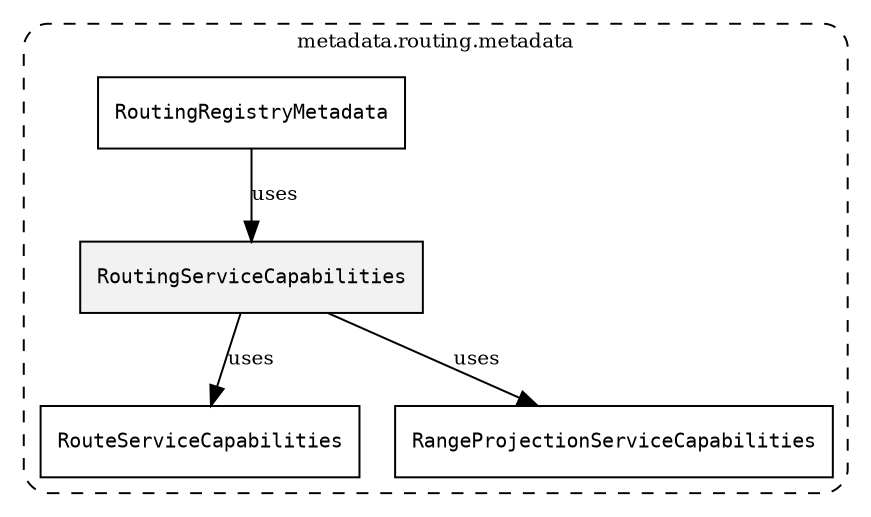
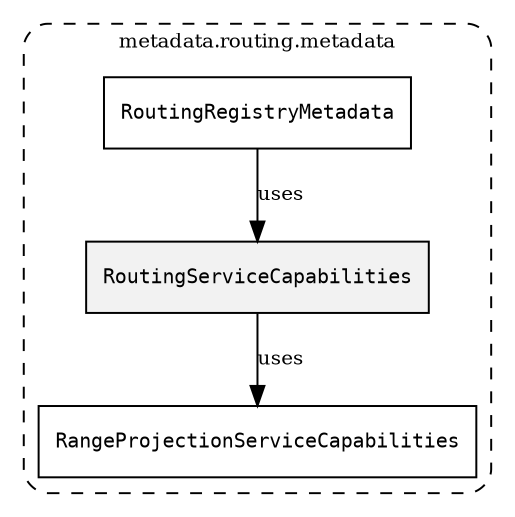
  digraph {
    fontsize=10
    rankdir=TB
    node [fontsize=10 shape=box]
    edge [fontsize=10]
    n1 [fillcolor="#0000000D" label=<<font face="monospace"><table align="center" border="0" cellspacing="0" cellpadding="0"><tr><td href="../../../content/packages/nds.routing.metadata.html#Choice-RoutingServiceCapabilities" title="Choice defined in nds.routing.metadata">RoutingServiceCapabilities</td></tr></table></font>> style=filled]
-   n2 [label=<<font face="monospace"><table align="center" border="0" cellspacing="0" cellpadding="0"><tr><td href="../../../content/packages/nds.routing.metadata.html#Structure-RouteServiceCapabilities" title="Structure defined in nds.routing.metadata">RouteServiceCapabilities</td></tr></table></font>>]
    n3 [label=<<font face="monospace"><table align="center" border="0" cellspacing="0" cellpadding="0"><tr><td href="../../../content/packages/nds.routing.metadata.html#Structure-RangeProjectionServiceCapabilities" title="Structure defined in nds.routing.metadata">RangeProjectionServiceCapabilities</td></tr></table></font>>]
    n4 [label=<<font face="monospace"><table align="center" border="0" cellspacing="0" cellpadding="0"><tr><td href="../../../content/packages/nds.routing.metadata.html#Structure-RoutingRegistryMetadata" title="Structure defined in nds.routing.metadata">RoutingRegistryMetadata</td></tr></table></font>>]
    subgraph cluster_1 {
      label="metadata.routing.metadata"
      style="dashed, rounded"
      n1
-     n2
      n3
      n4
    }
-   n1 -> n2 [label=uses]
    n1 -> n3 [label=uses]
    n4 -> n1 [label=uses]
  }
